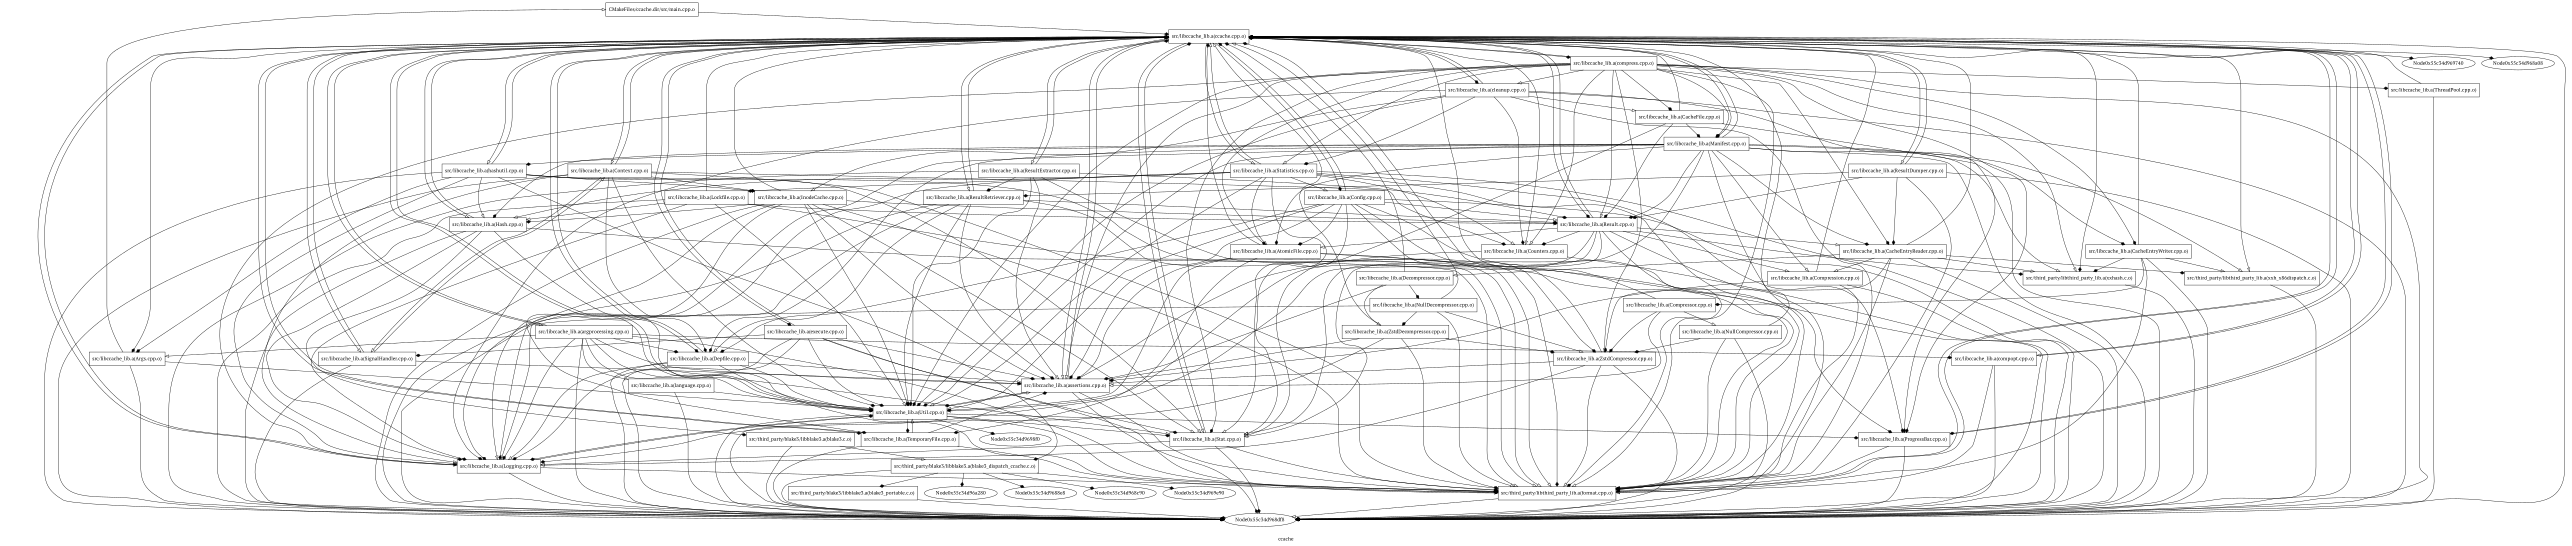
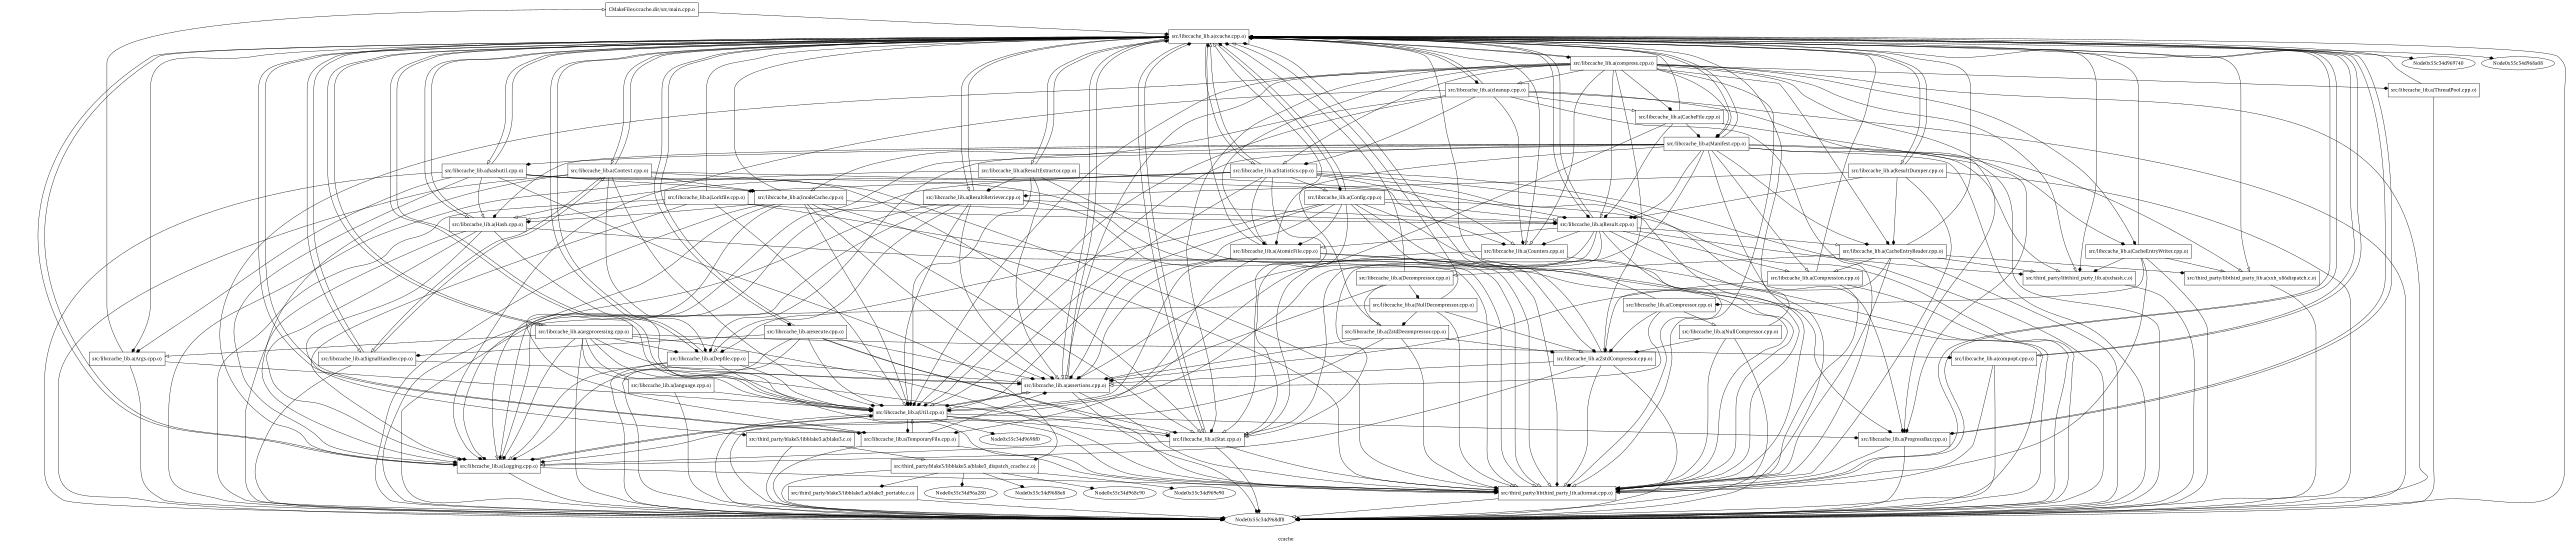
  digraph {
    fontname="PT Serif"
    label=ccache
    node [fontname="PT Serif" shape=record]
    edge [arrowhead=diamond fontname="PT Serif"]
    n1 [label="{CMakeFiles/ccache.dir/src/main.cpp.o}"]
    n2 [label="{src/libccache_lib.a(ccache.cpp.o)}"]
    n3 [label="{src/libccache_lib.a(ProgressBar.cpp.o)}"]
    n4 [label="{src/libccache_lib.a(Counters.cpp.o)}"]
    n5 [label="{src/libccache_lib.a(assertions.cpp.o)}"]
    n6 [label="{src/libccache_lib.a(Util.cpp.o)}"]
    Node0x55c34d969740 [shape=""]
    Node0x55c34d968df8 [shape=""]
    n9 [label="{src/libccache_lib.a(Stat.cpp.o)}"]
    n10 [label="{src/libccache_lib.a(Logging.cpp.o)}"]
    n11 [label="{src/libccache_lib.a(TemporaryFile.cpp.o)}"]
    n12 [label="{src/libccache_lib.a(Args.cpp.o)}"]
    n13 [label="{src/libccache_lib.a(Hash.cpp.o)}"]
    n14 [label="{src/libccache_lib.a(Result.cpp.o)}"]
    n15 [label="{src/libccache_lib.a(ResultRetriever.cpp.o)}"]
    n16 [label="{src/libccache_lib.a(Depfile.cpp.o)}"]
    n17 [label="{src/libccache_lib.a(Manifest.cpp.o)}"]
    n18 [label="{src/libccache_lib.a(Context.cpp.o)}"]
    n19 [label="{src/libccache_lib.a(SignalHandler.cpp.o)}"]
    n20 [label="{src/libccache_lib.a(Statistics.cpp.o)}"]
    n21 [label="{src/libccache_lib.a(Config.cpp.o)}"]
    n22 [label="{src/libccache_lib.a(argprocessing.cpp.o)}"]
    n23 [label="{src/libccache_lib.a(ResultDumper.cpp.o)}"]
    n24 [label="{src/libccache_lib.a(ResultExtractor.cpp.o)}"]
    n25 [label="{src/libccache_lib.a(cleanup.cpp.o)}"]
    n26 [label="{src/libccache_lib.a(compopt.cpp.o)}"]
    n27 [label="{src/libccache_lib.a(compress.cpp.o)}"]
    n28 [label="{src/libccache_lib.a(execute.cpp.o)}"]
    n29 [label="{src/libccache_lib.a(hashutil.cpp.o)}"]
    Node0x55c34d968a08 [shape=""]
    n31 [label="{src/third_party/libthird_party_lib.a(format.cpp.o)}"]
    n32 [label="{src/third_party/libthird_party_lib.a(xxhash.c.o)}"]
    n33 [label="{src/third_party/libthird_party_lib.a(xxh_x86dispatch.c.o)}"]
    Node0x55c34d9698f0 [shape=""]
    n35 [label="{src/third_party/blake3/libblake3.a(blake3.c.o)}"]
    n36 [label="{src/libccache_lib.a(AtomicFile.cpp.o)}"]
    n37 [label="{src/libccache_lib.a(Compression.cpp.o)}"]
    n38 [label="{src/libccache_lib.a(CacheEntryReader.cpp.o)}"]
    n39 [label="{src/libccache_lib.a(CacheEntryWriter.cpp.o)}"]
    n40 [label="{src/libccache_lib.a(InodeCache.cpp.o)}"]
    n41 [label="{src/libccache_lib.a(Lockfile.cpp.o)}"]
    n42 [label="{src/libccache_lib.a(ZstdCompressor.cpp.o)}"]
    n43 [label="{src/libccache_lib.a(language.cpp.o)}"]
    n44 [label="{src/libccache_lib.a(CacheFile.cpp.o)}"]
    n45 [label="{src/libccache_lib.a(ThreadPool.cpp.o)}"]
    n46 [label="{src/third_party/blake3/libblake3.a(blake3_dispatch_ccache.c.o)}"]
    n47 [label="{src/libccache_lib.a(Compressor.cpp.o)}"]
    n48 [label="{src/libccache_lib.a(Decompressor.cpp.o)}"]
    n49 [label="{src/third_party/blake3/libblake3.a(blake3_portable.c.o)}"]
    Node0x55c34d969e90 [shape=""]
    Node0x55c34d96a280 [shape=""]
    Node0x55c34d9688e8 [shape=""]
    Node0x55c34d968c90 [shape=""]
    n54 [label="{src/libccache_lib.a(NullCompressor.cpp.o)}"]
    n55 [label="{src/libccache_lib.a(ZstdDecompressor.cpp.o)}"]
    n56 [label="{src/libccache_lib.a(NullDecompressor.cpp.o)}"]
    n1 -> n2
    n2 -> n3
    n2 -> n4 [arrowhead=onormal]
    n2 -> n5 [arrowhead=onormal]
    n2 -> n6
    n2 -> Node0x55c34d969740
    n2 -> Node0x55c34d968df8 [arrowhead=onormal]
    n2 -> n9 [arrowhead=onormal]
    n2 -> n10 [arrowhead=onormal]
    n2 -> n11
    n2 -> n12
    n2 -> n13 [arrowhead=onormal]
    n2 -> n14
    n2 -> n15 [arrowhead=onormal]
    n2 -> n16
    n2 -> n17
    n2 -> n18 [arrowhead=onormal]
    n2 -> n19 [arrowhead=onormal]
    n2 -> n20 [arrowhead=onormal]
    n2 -> n21
    n2 -> n22 [arrowhead=onormal]
    n2 -> n23 [arrowhead=onormal]
    n2 -> n24 [arrowhead=onormal]
    n2 -> n25
    n2 -> n26 [arrowhead=onormal]
    n2 -> n27
    n2 -> n28
    n2 -> n29 [arrowhead=onormal]
    n2 -> Node0x55c34d968a08
    n2 -> n31
    n2 -> n32
    n2 -> n33 [arrowhead=onormal]
    n3 -> n2 [arrowhead=onormal]
    n3 -> Node0x55c34d968df8
    n3 -> n31 [arrowhead=onormal]
    n4 -> n5 [arrowhead=onormal]
    n4 -> Node0x55c34d968df8
    n5 -> n2 [arrowhead=onormal]
    n5 -> n6
    n5 -> Node0x55c34d968df8
    n5 -> n31
    n6 -> n2 [arrowhead=onormal]
    n6 -> n3
    n6 -> n5 [arrowhead=onormal]
    n6 -> Node0x55c34d968df8
    n6 -> n9
    n6 -> n10
    n6 -> n11
    n6 -> n31
    n6 -> Node0x55c34d9698f0
    n9 -> n2
    n9 -> Node0x55c34d968df8
    n9 -> n10 [arrowhead=onormal]
    n9 -> n31
    n10 -> n2 [arrowhead=onormal]
    n10 -> n6
    n10 -> Node0x55c34d968df8
    n10 -> n31
    n11 -> n2
    n11 -> n5
    n11 -> n6 [arrowhead=onormal]
    n11 -> Node0x55c34d968df8 [arrowhead=onormal]
    n11 -> n31
    n12 -> n1 [arrowhead=onormal]
    n12 -> n6
    n12 -> Node0x55c34d968df8
    n13 -> n2 [arrowhead=onormal]
    n13 -> n6 [arrowhead=onormal]
    n13 -> Node0x55c34d968df8
    n13 -> n10
    n13 -> n31 [arrowhead=onormal]
    n13 -> n35
    n14 -> n2 [arrowhead=onormal]
    n14 -> n4
    n14 -> n6 [arrowhead=onormal]
    n14 -> Node0x55c34d968df8 [arrowhead=onormal]
    n14 -> n9 [arrowhead=onormal]
    n14 -> n10
    n14 -> n31
    n14 -> n32
    n14 -> n36 [arrowhead=onormal]
    n14 -> n37 [arrowhead=onormal]
    n14 -> n38 [arrowhead=onormal]
    n15 -> n2 [arrowhead=onormal]
    n15 -> n5
    n15 -> n6
    n15 -> Node0x55c34d968df8
    n15 -> n10 [arrowhead=onormal]
    n15 -> n14
    n15 -> n16 [arrowhead=onormal]
    n15 -> n31 [arrowhead=onormal]
    n16 -> n2 [arrowhead=onormal]
    n16 -> n5 [arrowhead=onormal]
    n16 -> n6
    n16 -> Node0x55c34d968df8
    n16 -> n10 [arrowhead=onormal]
    n16 -> n31
    n17 -> n2
    n17 -> n6
    n17 -> Node0x55c34d968df8
    n17 -> n9 [arrowhead=onormal]
    n17 -> n10 [arrowhead=onormal]
    n17 -> n13
    n17 -> n14
    n17 -> n16
    n17 -> n29
    n17 -> n31 [arrowhead=onormal]
    n17 -> n32 [arrowhead=onormal]
    n17 -> n33 [arrowhead=onormal]
    n17 -> n36
    n17 -> n37 [arrowhead=onormal]
    n17 -> n38
    n17 -> n39
    n18 -> n2 [arrowhead=onormal]
    n18 -> n4
    n18 -> n6
    n18 -> Node0x55c34d968df8
-   n18 -> n10 [arrowhead=onormal]
+   n18 -> n10
    n18 -> n16
    n18 -> n19 [arrowhead=onormal]
    n18 -> n31 [arrowhead=onormal]
    n18 -> n40
    n19 -> n2
    n19 -> n5
    n19 -> Node0x55c34d968df8 [arrowhead=onormal]
    n19 -> n18 [arrowhead=onormal]
    n20 -> n2 [arrowhead=onormal]
    n20 -> n3
    n20 -> n4 [arrowhead=onormal]
    n20 -> n6 [arrowhead=onormal]
    n20 -> Node0x55c34d968df8
    n20 -> n9 [arrowhead=onormal]
    n20 -> n10
    n20 -> n13 [arrowhead=onormal]
    n20 -> n21 [arrowhead=onormal]
    n20 -> n31 [arrowhead=onormal]
    n20 -> n36 [arrowhead=onormal]
    n20 -> n41
    n21 -> n2
    n21 -> n3
    n21 -> n5
    n21 -> n6 [arrowhead=onormal]
    n21 -> Node0x55c34d968df8
    n21 -> n9 [arrowhead=onormal]
    n21 -> n14 [arrowhead=onormal]
    n21 -> n16
    n21 -> n31 [arrowhead=onormal]
    n21 -> n36
    n21 -> n42
    n22 -> n2
    n22 -> n5 [arrowhead=onormal]
    n22 -> n6 [arrowhead=onormal]
    n22 -> Node0x55c34d968df8 [arrowhead=onormal]
    n22 -> n9 [arrowhead=onormal]
    n22 -> n10
    n22 -> n12 [arrowhead=onormal]
    n22 -> n16
    n22 -> n26
    n22 -> n31
    n22 -> n43 [arrowhead=onormal]
    n23 -> n2
    n23 -> Node0x55c34d968df8 [arrowhead=onormal]
    n23 -> n14
    n23 -> n15
    n23 -> n31 [arrowhead=onormal]
    n23 -> n38
    n24 -> n2
    n24 -> n5 [arrowhead=onormal]
    n24 -> n6
    n24 -> Node0x55c34d968df8 [arrowhead=onormal]
    n24 -> n14
    n24 -> n15
    n24 -> n31
    n25 -> n2
    n25 -> n3
    n25 -> n4
    n25 -> n6
    n25 -> Node0x55c34d968df8
    n25 -> n10
    n25 -> n20
    n25 -> n31
    n25 -> n40 [arrowhead=onormal]
    n25 -> n44 [arrowhead=onormal]
    n26 -> n2
    n26 -> Node0x55c34d968df8 [arrowhead=onormal]
    n26 -> n31 [arrowhead=onormal]
    n27 -> n2
    n27 -> n3
    n27 -> n4 [arrowhead=onormal]
    n27 -> n5 [arrowhead=onormal]
    n27 -> n6
    n27 -> Node0x55c34d968df8
    n27 -> n9
    n27 -> n10
    n27 -> n14 [arrowhead=onormal]
    n27 -> n17
    n27 -> n20 [arrowhead=onormal]
    n27 -> n25 [arrowhead=onormal]
    n27 -> n31 [arrowhead=onormal]
    n27 -> n32 [arrowhead=onormal]
    n27 -> n36
    n27 -> n38
    n27 -> n39
    n27 -> n42 [arrowhead=onormal]
    n27 -> n44
    n27 -> n45
    n28 -> n2
    n28 -> n5
    n28 -> n6
    n28 -> Node0x55c34d968df8
    n28 -> n9
    n28 -> n10
    n28 -> n19
    n28 -> n31 [arrowhead=onormal]
    n29 -> n2
    n29 -> Node0x55c34d968df8
    n29 -> n9 [arrowhead=onormal]
    n29 -> n10 [arrowhead=onormal]
    n29 -> n12
    n29 -> n13 [arrowhead=onormal]
    n29 -> n31 [arrowhead=onormal]
    n29 -> n40
    n29 -> n46
    n31 -> n2
    n31 -> Node0x55c34d968df8 [arrowhead=onormal]
    n32 -> Node0x55c34d968df8 [arrowhead=onormal]
    n33 -> Node0x55c34d968df8 [arrowhead=onormal]
    n35 -> Node0x55c34d968df8
    n35 -> n46 [arrowhead=onormal]
    n36 -> n2
    n36 -> n5
    n36 -> n6
    n36 -> Node0x55c34d968df8
    n36 -> n11
    n36 -> n31 [arrowhead=onormal]
    n37 -> n2
    n37 -> n5
    n37 -> Node0x55c34d968df8
    n37 -> n31
    n38 -> n2 [arrowhead=onormal]
    n38 -> Node0x55c34d968df8
    n38 -> n31 [arrowhead=onormal]
    n38 -> n32 [arrowhead=onormal]
    n38 -> n33
    n38 -> n37 [arrowhead=onormal]
    n38 -> n42
    n38 -> n48 [arrowhead=onormal]
    n39 -> n2 [arrowhead=onormal]
    n39 -> Node0x55c34d968df8
    n39 -> n31 [arrowhead=onormal]
    n39 -> n32
    n39 -> n33 [arrowhead=onormal]
    n39 -> n47
    n40 -> n2 [arrowhead=onormal]
    n40 -> n5
    n40 -> n6
    n40 -> Node0x55c34d968df8
    n40 -> n9 [arrowhead=onormal]
    n40 -> n10
    n40 -> n11
    n40 -> n13
    n40 -> n14
    n40 -> n31
    n41 -> n2 [arrowhead=onormal]
    n41 -> n6 [arrowhead=onormal]
    n41 -> Node0x55c34d968df8 [arrowhead=onormal]
    n41 -> n10
    n41 -> n13 [arrowhead=onormal]
    n41 -> n14 [arrowhead=onormal]
    n41 -> n31 [arrowhead=onormal]
    n42 -> n2
    n42 -> n5 [arrowhead=onormal]
    n42 -> Node0x55c34d968df8
    n42 -> n10 [arrowhead=onormal]
    n42 -> n31 [arrowhead=onormal]
    n43 -> n6 [arrowhead=onormal]
    n43 -> Node0x55c34d968df8
    n44 -> n2
    n44 -> Node0x55c34d968df8
    n44 -> n9 [arrowhead=onormal]
    n44 -> n14
    n44 -> n17
    n45 -> n2 [arrowhead=onormal]
    n45 -> Node0x55c34d968df8 [arrowhead=onormal]
    n46 -> Node0x55c34d968df8
    n46 -> n49
    n46 -> Node0x55c34d969e90
    n46 -> Node0x55c34d96a280
    n46 -> Node0x55c34d9688e8
    n46 -> Node0x55c34d968c90
    n47 -> n2
    n47 -> n5 [arrowhead=onormal]
    n47 -> n42
    n47 -> n54 [arrowhead=onormal]
    n48 -> n2
    n48 -> n5
    n48 -> n55 [arrowhead=onormal]
    n48 -> n56
    n49 -> Node0x55c34d968df8
    n54 -> n2
    n54 -> Node0x55c34d968df8
    n54 -> n31
    n54 -> n42
    n55 -> n2 [arrowhead=onormal]
    n55 -> n5 [arrowhead=onormal]
    n55 -> Node0x55c34d968df8 [arrowhead=onormal]
    n55 -> n31
    n55 -> n42
    n56 -> n2 [arrowhead=onormal]
    n56 -> Node0x55c34d968df8 [arrowhead=onormal]
    n56 -> n31 [arrowhead=onormal]
    n56 -> n42 [arrowhead=onormal]
    n56 -> n55
  }
